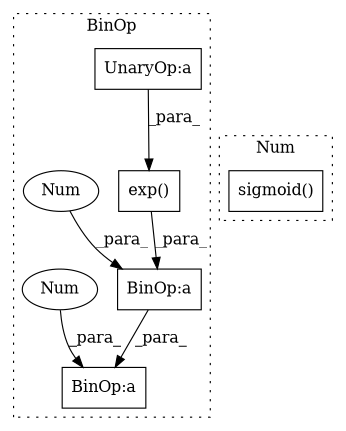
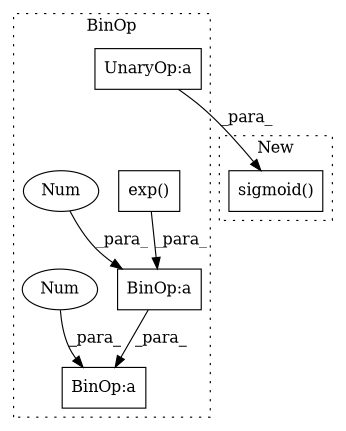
  digraph {
    node [a=75 l=3 shape=box]
    n1 [l="7,1" label="exp()" s="24287,24301"]
    n2 [a=61 l=7 label="UnaryOp:a" s=24294]
    n3 [a=82 label="BinOp:a" s=24284]
    n4 [a=76 l=1 label=Num s=24283 shape=ellipse]
    n5 [a=82 label="BinOp:a" s=24279]
    n6 [a=76 l=1 label=Num s=24278 shape=ellipse]
    n7 [l="13,1" label="sigmoid()" s="5113,5132"]
    subgraph cluster_1 {
      label=BinOp
      style=dotted
      n1
      n2
      n3
      n4
      n5
      n6
    }
    subgraph cluster_2 {
-     label=Num
+     label=New
      style=dotted
      n7
    }
    n1 -> n3 [label=_para_]
-   n2 -> n1 [label=_para_]
+   n2 -> n7 [label=_para_]
    n3 -> n5 [label=_para_]
    n4 -> n3 [label=_para_]
    n6 -> n5 [label=_para_]
  }
